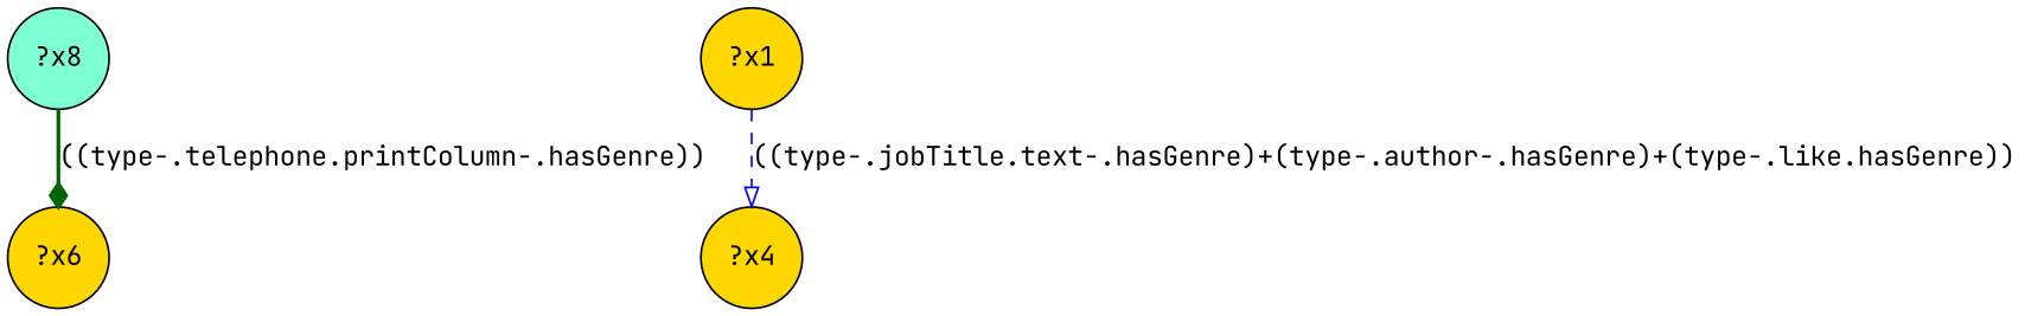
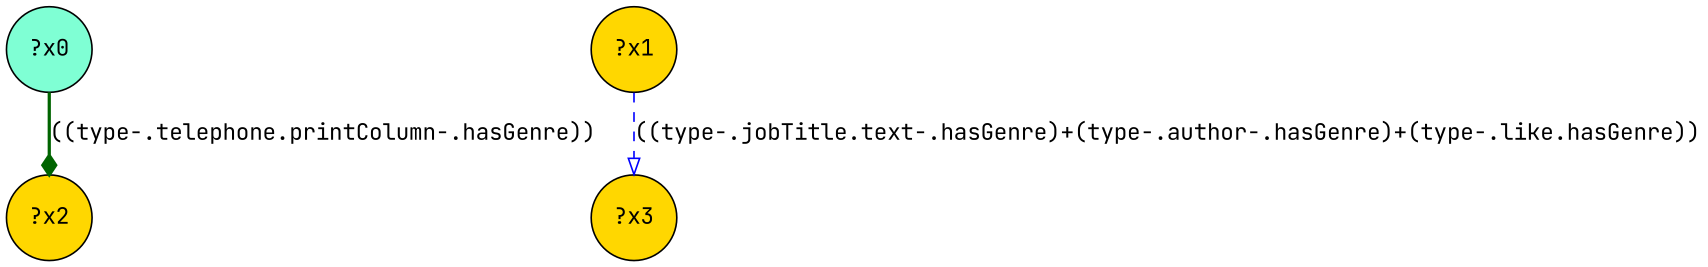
  digraph {
    fontname="JetBrains Mono"
    node [fillcolor=gold fontname="JetBrains Mono" shape=circle style=filled]
    edge [fontname="JetBrains Mono"]
-   n1 [fillcolor=aquamarine label="?x8" style="filled,"]
-   n2 [label="?x6"]
+   n1 [fillcolor=aquamarine label="?x0" style="filled,"]
+   n2 [label="?x2"]
    n3 [label="?x1"]
-   n4 [label="?x4"]
+   n4 [label="?x3"]
    n1 -> n2 [arrowhead=diamond color=darkgreen label="((type-.telephone.printColumn-.hasGenre))" style=bold]
    n3 -> n4 [arrowhead=onormal color=blue label="((type-.jobTitle.text-.hasGenre)+(type-.author-.hasGenre)+(type-.like.hasGenre))" style=dashed]
  }
